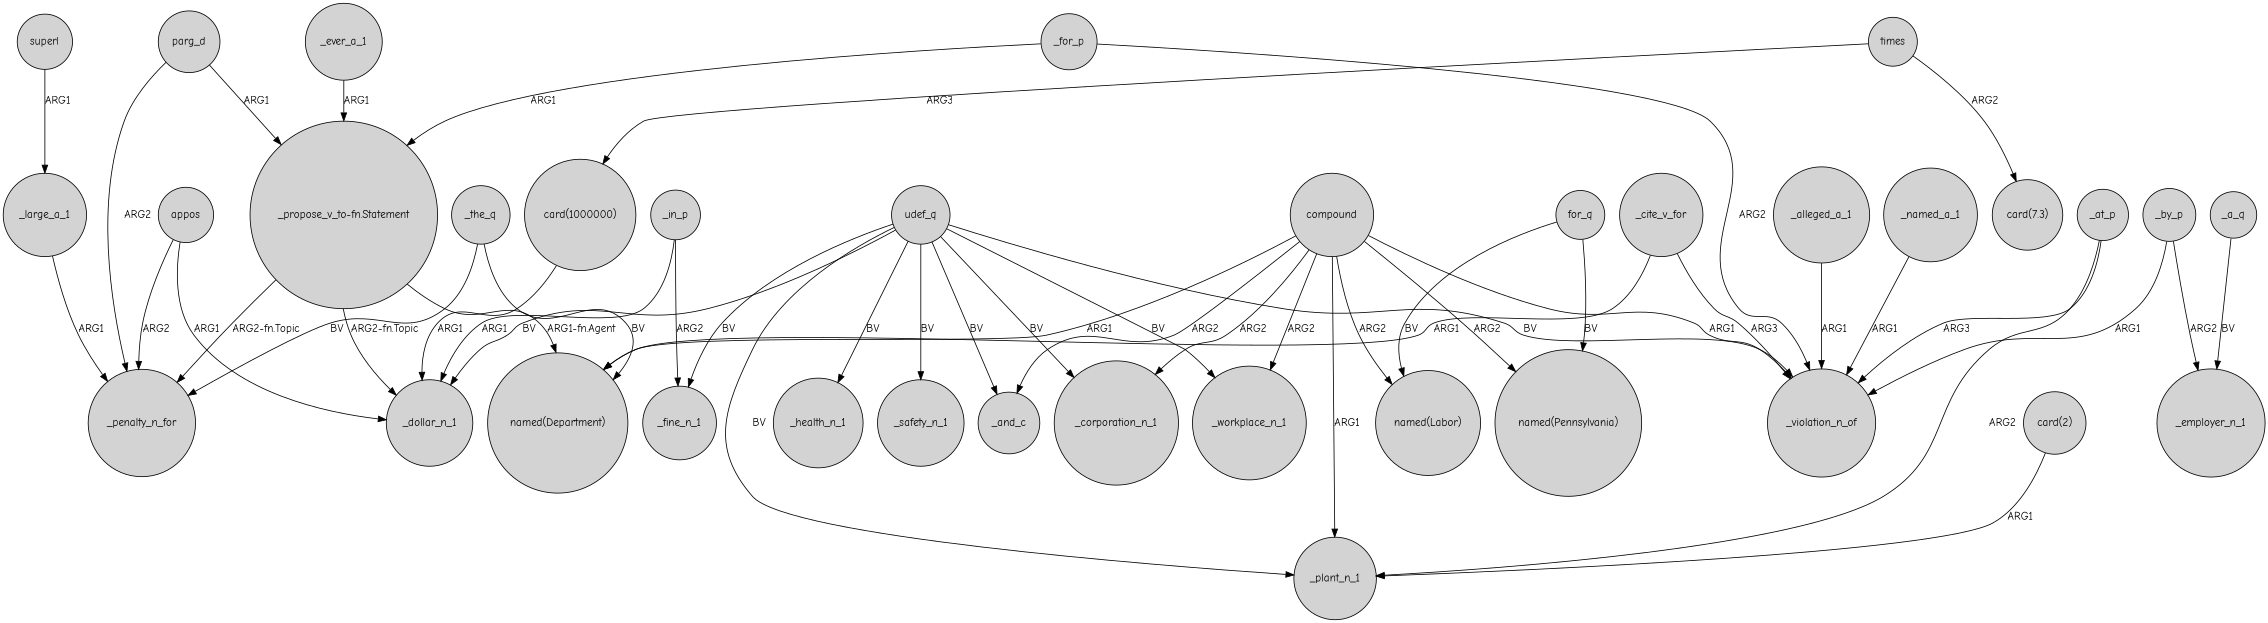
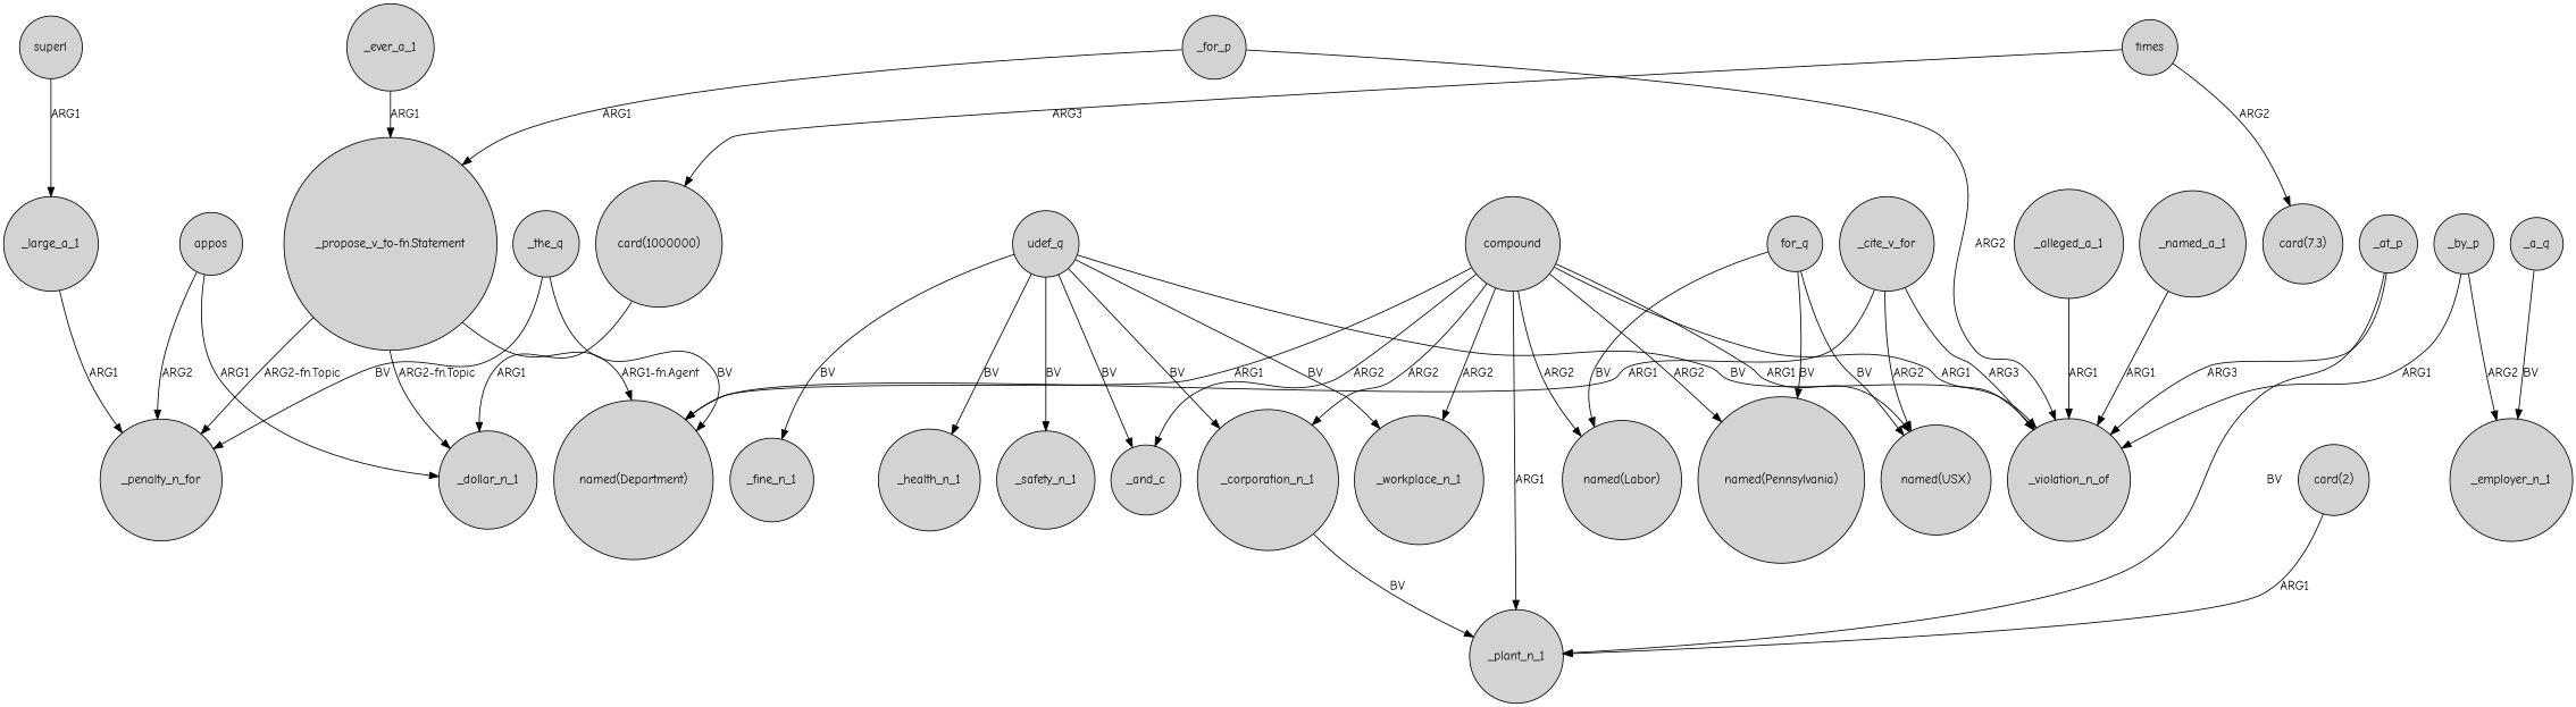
  digraph {
    fontname="Comic Neue"
    node [fontname="Comic Neue" shape=circle style=filled]
    edge [fontname="Comic Neue"]
    superl
    _large_a_1
    _penalty_n_for
    "card(1000000)"
    _dollar_n_1
    n6 [label=_named_a_1]
    _violation_n_of
-   _in_p
    _fine_n_1
    _cite_v_for
    "named(Department)"
+   "named(USX)"
    compound
    _corporation_n_1
    _plant_n_1
    _workplace_n_1
    "named(Labor)"
    _and_c
    "named(Pennsylvania)"
    _a_q
    _employer_n_1
    _at_p
-   parg_d
    "_propose_v_to-fn.Statement"
    _ever_a_1
    appos
    "card(2)"
    udef_q
    _health_n_1
    _safety_n_1
    _by_p
    times
    "card(7.3)"
    _the_q
    n35 [label=for_q]
    _for_p
    _alleged_a_1
    superl -> _large_a_1 [label=ARG1]
    _large_a_1 -> _penalty_n_for [label=ARG1]
    "card(1000000)" -> _dollar_n_1 [label=ARG1]
    n6 -> _violation_n_of [label=ARG1]
-   _in_p -> _dollar_n_1 [label=ARG1]
-   _in_p -> _fine_n_1 [label=ARG2]
    _cite_v_for -> _violation_n_of [label=ARG3]
    _cite_v_for -> "named(Department)" [label=ARG1]
+   _cite_v_for -> "named(USX)" [label=ARG2]
    compound -> _violation_n_of [label=ARG1]
    compound -> "named(Department)" [label=ARG1]
+   compound -> "named(USX)" [label=ARG1]
    compound -> _corporation_n_1 [label=ARG2]
    compound -> _plant_n_1 [label=ARG1]
    compound -> _workplace_n_1 [label=ARG2]
    compound -> "named(Labor)" [label=ARG2]
    compound -> _and_c [label=ARG2]
    compound -> "named(Pennsylvania)" [label=ARG2]
    _a_q -> _employer_n_1 [label=BV]
    _at_p -> _violation_n_of [label=ARG3]
-   _at_p -> _plant_n_1 [label=ARG2]
-   parg_d -> _penalty_n_for [label=ARG2]
-   parg_d -> "_propose_v_to-fn.Statement" [label=ARG1]
+   _at_p -> _plant_n_1 [label=BV]
    "_propose_v_to-fn.Statement" -> _penalty_n_for [label="ARG2-fn.Topic"]
    "_propose_v_to-fn.Statement" -> _dollar_n_1 [label="ARG2-fn.Topic"]
    "_propose_v_to-fn.Statement" -> "named(Department)" [label="ARG1-fn.Agent"]
    _ever_a_1 -> "_propose_v_to-fn.Statement" [label=ARG1]
    appos -> _penalty_n_for [label=ARG2]
    appos -> _dollar_n_1 [label=ARG1]
    "card(2)" -> _plant_n_1 [label=ARG1]
-   udef_q -> _dollar_n_1 [label=BV]
    udef_q -> _violation_n_of [label=BV]
    udef_q -> _fine_n_1 [label=BV]
    udef_q -> _corporation_n_1 [label=BV]
-   udef_q -> _plant_n_1 [label=BV]
+   _corporation_n_1 -> _plant_n_1 [label=BV]
    udef_q -> _workplace_n_1 [label=BV]
    udef_q -> _and_c [label=BV]
    udef_q -> _health_n_1 [label=BV]
    udef_q -> _safety_n_1 [label=BV]
    _by_p -> _violation_n_of [label=ARG1]
    _by_p -> _employer_n_1 [label=ARG2]
    times -> "card(1000000)" [label=ARG3]
    times -> "card(7.3)" [label=ARG2]
    _the_q -> _penalty_n_for [label=BV]
    _the_q -> "named(Department)" [label=BV]
+   n35 -> "named(USX)" [label=BV]
    n35 -> "named(Labor)" [label=BV]
    n35 -> "named(Pennsylvania)" [label=BV]
    _for_p -> _violation_n_of [label=ARG2]
    _for_p -> "_propose_v_to-fn.Statement" [label=ARG1]
    _alleged_a_1 -> _violation_n_of [label=ARG1]
  }
